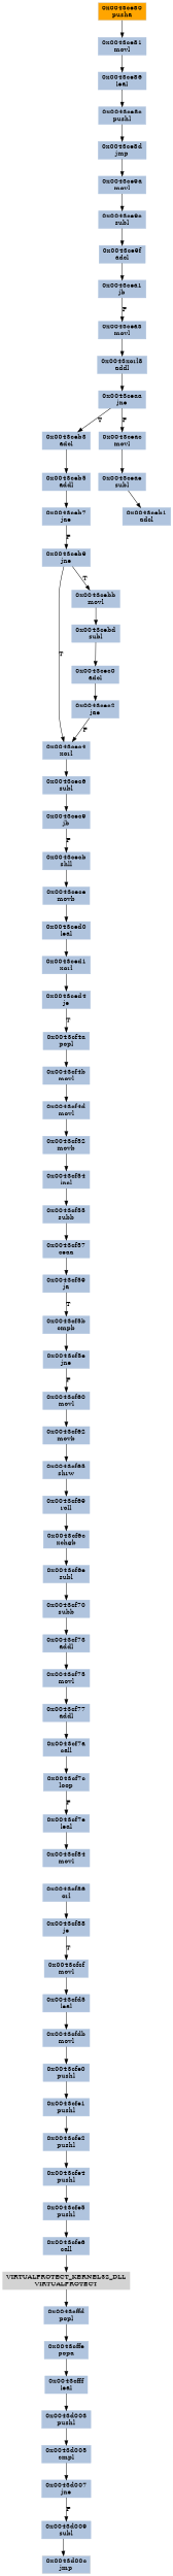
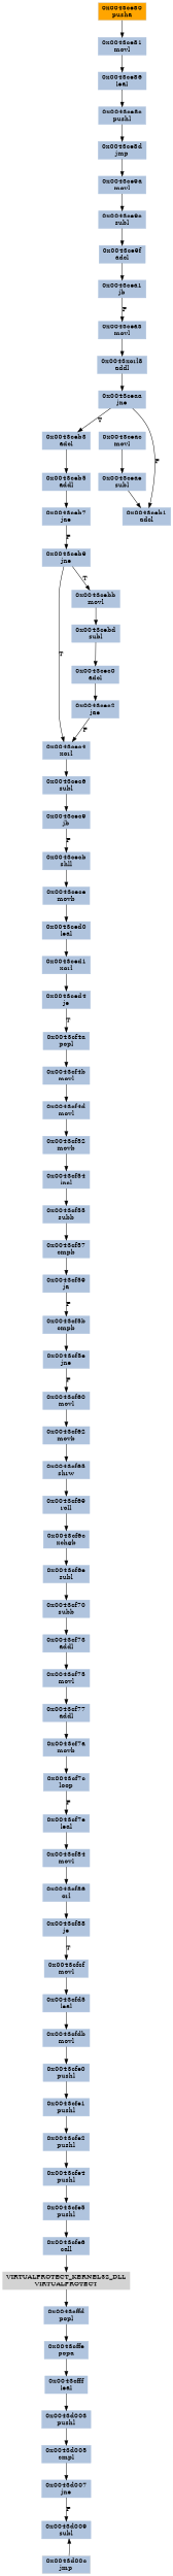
  strict digraph {
    node [color=lightsteelblue fillcolor=lightsteelblue shape=rectangle style=filled]
    edge [color="#000000"]
    n1 [label="0x0043cfe4\npushl"]
    n2 [label="0x0043cfe5\npushl"]
    n3 [label="0x0043cfe6\ncall"]
    n4 [color=lightgrey fillcolor=lightgrey label="VIRTUALPROTECT_KERNEL32_DLL\nVIRTUALPROTECT"]
    n5 [label="0x0043ceb5\naddl"]
    n6 [label="0x0043ceb7\njae"]
    n7 [label="0x0043ceb9\njne"]
    n8 [label="0x0043cec4\nxorl"]
    n9 [label="0x0043cebb\nmovl"]
    n10 [label="0x0043cf62\nmovb"]
    n11 [label="0x0043cf65\nshrw"]
    n12 [label="0x0043cf69\nroll"]
    n13 [label="0x0043cf6c\nxchgb"]
    n14 [label="0x0043ce9c\nsubl"]
    n15 [label="0x0043ce9f\nadcl"]
    n16 [label="0x0043cea1\njb"]
    n17 [label="0x0043cea3\nmovl"]
    n18 [label="0x0043cecb\nshll"]
    n19 [label="0x0043cece\nmovb"]
    n20 [label="0x0043ced0\nleal"]
    n21 [label="0x0043ced1\nxorl"]
    n22 [color=lightgrey label="0x0043d00c\njmp"]
    n23 [label="0x0043cf88\nje"]
    n24 [label="0x0043cfcf\nmovl"]
    n25 [label="0x0043cfd5\nleal"]
    n26 [label="0x0043cfdb\nmovl"]
    n27 [label="0x0043cf54\nincl"]
    n28 [label="0x0043cf55\nsubb"]
-   n29 [label="0x0043cf57\nceaa"]
+   n29 [label="0x0043cf57\ncmpb"]
    n30 [label="0x0043cf59\nja"]
    n31 [label="0x0043cffe\npopa"]
    n32 [label="0x0043cfff\nleal"]
    n33 [label="0x0043d003\npushl"]
    n34 [label="0x0043d005\ncmpl"]
    n35 [label="0x0043cf6e\nsubl"]
    n36 [label="0x0043cf70\nsubb"]
    n37 [label="0x0043cf73\naddl"]
    n38 [label="0x0043cf75\nmovl"]
    n39 [label="0x0043cf5b\ncmpb"]
    n40 [label="0x0043cf5e\njne"]
    n41 [label="0x0043cf4d\nmovl"]
    n42 [label="0x0043cf52\nmovb"]
    n43 [label="0x0043ced4\nje"]
    n44 [label="0x0043cf4a\npopl"]
    n45 [label="0x0043cf4b\nmovl"]
    n46 [label="0x0043xorl8\naddl"]
    n47 [label="0x0043ceaa\njne"]
    n48 [label="0x0043ceb3\nadcl"]
    n49 [label="0x0043ceac\nmovl"]
    n50 [label="0x0043ceae\nsubl"]
    n51 [label="0x0043ce9a\nmovl"]
    n52 [label="0x0043ce8d\njmp"]
    n53 [label="0x0043ce81\nmovl"]
    n54 [label="0x0043ce86\nleal"]
    n55 [label="0x0043ce8c\npushl"]
    n56 [label="0x0043ceb1\nadcl"]
    n57 [label="0x0043cebd\nsubl"]
    n58 [label="0x0043cec0\nadcl"]
    n59 [label="0x0043cec2\njae"]
    n60 [label="0x0043cfe0\npushl"]
    n61 [label="0x0043cfe1\npushl"]
    n62 [label="0x0043cfe2\npushl"]
    n63 [label="0x0043cf77\naddl"]
-   n64 [label="0x0043cf7a\ncall"]
+   n64 [label="0x0043cf7a\nmovb"]
    n65 [label="0x0043cf7c\nloop"]
    n66 [label="0x0043d007\njne"]
    n67 [label="0x0043d009\nsubl"]
    n68 [label="0x0043cffd\npopl"]
    n69 [label="0x0043cec6\nsubl"]
    n70 [label="0x0043cf7e\nleal"]
    n71 [label="0x0043cf84\nmovl"]
    n72 [label="0x0043cf86\norl"]
    n73 [label="0x0043cf60\nmovl"]
    n74 [label="0x0043cec9\njb"]
    n75 [color=lightgrey fillcolor=orange label="0x0043ce80\npusha"]
    n1 -> n2
    n2 -> n3
    n3 -> n4
    n4 -> n68
    n5 -> n6
    n6 -> n7 [label=F]
    n7 -> n8 [label=T]
    n7 -> n9 [label=T]
    n8 -> n69
    n9 -> n57
    n10 -> n11
    n11 -> n12
    n12 -> n13
    n13 -> n35
    n14 -> n15
    n15 -> n16
    n16 -> n17 [label=F]
    n17 -> n46
    n18 -> n19
    n19 -> n20
    n20 -> n21
    n21 -> n43
    n23 -> n24 [label=T]
    n24 -> n25
    n25 -> n26
    n26 -> n60
    n27 -> n28
    n28 -> n29
    n29 -> n30
-   n30 -> n39 [label=T]
+   n30 -> n39 [label=F]
    n31 -> n32
    n32 -> n33
    n33 -> n34
    n34 -> n66
    n35 -> n36
    n36 -> n37
    n37 -> n38
    n38 -> n63
    n39 -> n40
    n40 -> n73 [label=F]
    n41 -> n42
    n42 -> n27
    n43 -> n44 [label=T]
    n44 -> n45
    n45 -> n41
    n46 -> n47
    n47 -> n48 [label=T]
-   n47 -> n49 [label=F]
+   n47 -> n56 [label=F]
    n48 -> n5
    n49 -> n50
    n50 -> n56
    n51 -> n14
    n52 -> n51
    n53 -> n54
    n54 -> n55
    n55 -> n52
    n57 -> n58
    n58 -> n59
    n59 -> n8 [label=F]
    n60 -> n61
    n61 -> n62
    n62 -> n1
    n63 -> n64
    n64 -> n65
    n65 -> n70 [label=F]
    n66 -> n67 [label=F]
-   n67 -> n22
+   n22 -> n67
    n68 -> n31
    n69 -> n74
    n70 -> n71
+   n71 -> n72
    n72 -> n23
    n73 -> n10
    n74 -> n18 [label=F]
    n75 -> n53
  }
